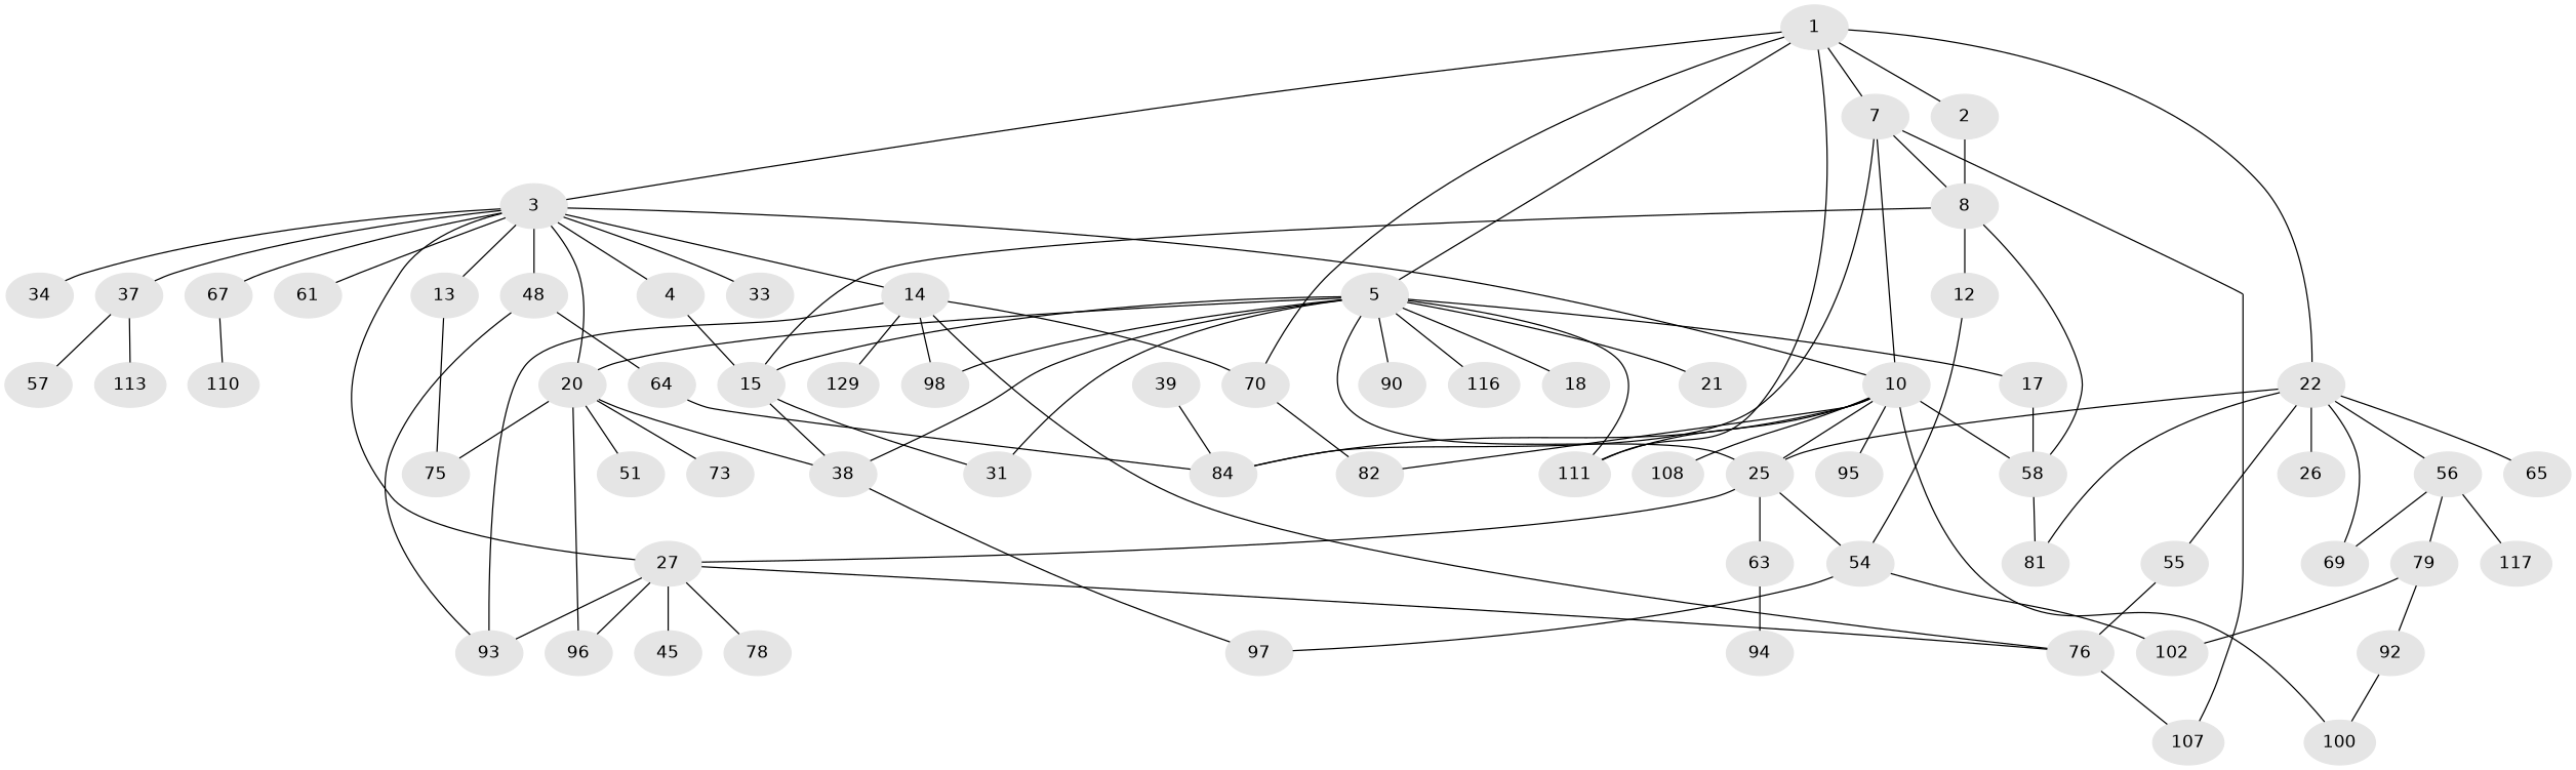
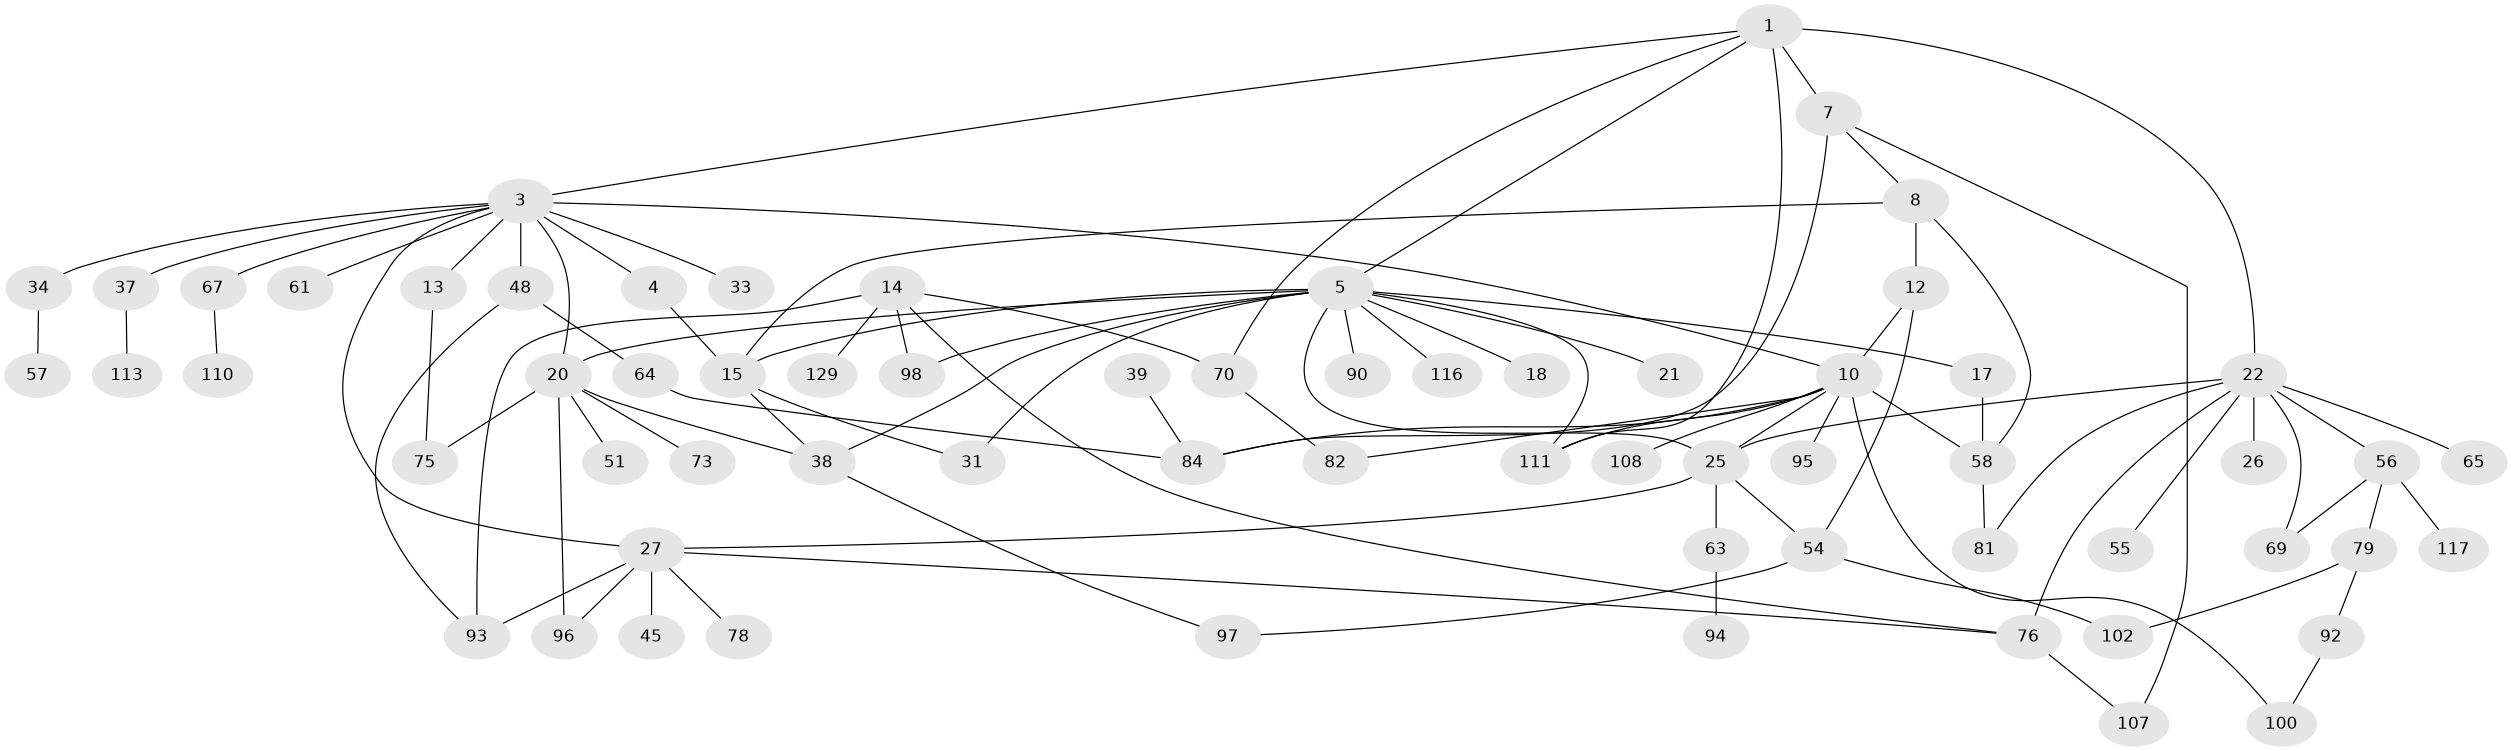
  graph {
    fontname="DejaVu Sans"
    node [color=gray90 fontname="DejaVu Sans" style=filled]
    edge [fontname="DejaVu Sans"]
    1
-   2
    3 [super="+29+41+35+23"]
    5 [super="+9+6"]
    7
    22 [super="+114+24"]
    70 [super="+109"]
    111 [super="+115+134"]
    8 [super="+91"]
    4 [super="+53"]
    10 [super="+32+16"]
    13
    14 [super="+40+103"]
    20 [super="+68+42+60+43"]
    27 [super="+30+104"]
    33
    34
    37 [super="+101"]
    48 [super="+52+71"]
    61
    67
    15 [super="+19"]
    17 [super="+80"]
    18
    21
    25 [super="+47"]
    31
    90
    98
    116
    38 [super="+50+59+87"]
    84 [super="+106+85"]
    107
    76 [super="+133+128"]
    26
    55
    56 [super="+72"]
    65
    69
    81
    82
    12 [super="+118"]
    58 [super="+77+83"]
    95
    100 [super="+125"]
    108 [super="+127"]
    75
    93
    129
    51 [super="+62"]
    73
    96
    45
    78
    57
    113
    64 [super="+105+99"]
    110 [super="+119"]
    54 [super="+135"]
    63
    39
    97
    102
    79
    117
    94
    92
-   1 -- 2
    1 -- 3
    1 -- 5
    1 -- 7
    1 -- 22 [weight=2]
    1 -- 70
    1 -- 111
-   2 -- 8
    3 -- 4
    3 -- 10
    3 -- 13
-   3 -- 14
    3 -- 20
    3 -- 27
    3 -- 33
    3 -- 34
    3 -- 37
    3 -- 48
    3 -- 61
    3 -- 67
    5 -- 111
    5 -- 20 [weight=2]
    5 -- 15
    5 -- 17
    5 -- 18
    5 -- 21
    5 -- 25
    5 -- 31
    5 -- 90
    5 -- 98
    5 -- 116
    5 -- 38
    7 -- 8
-   7 -- 10
+   12 -- 10
    7 -- 84
    7 -- 107
    22 -- 25
-   55 -- 76
+   22 -- 76
    22 -- 26
    22 -- 55
    22 -- 56
    22 -- 65
    22 -- 69
    22 -- 81
    70 -- 82
    8 -- 15
    8 -- 12
    8 -- 58
    4 -- 15
    10 -- 111
    10 -- 25
    10 -- 84
    10 -- 82
    10 -- 58
    10 -- 95
    10 -- 100
    10 -- 108
    13 -- 75
    14 -- 70
    14 -- 98
    14 -- 76
    14 -- 93
    14 -- 129
    20 -- 38
    20 -- 75
    20 -- 51
    20 -- 73
    20 -- 96
    27 -- 76
    27 -- 93
    27 -- 96
    27 -- 45
    27 -- 78
-   37 -- 57
+   34 -- 57
    37 -- 113
    48 -- 93
    48 -- 64
    67 -- 110
    15 -- 31
    15 -- 38
    17 -- 58
    25 -- 27
    25 -- 54
    25 -- 63
    38 -- 97
    76 -- 107
    56 -- 69
    56 -- 79
    56 -- 117
    12 -- 54
    58 -- 81
    64 -- 84
    54 -- 97
    54 -- 102
    63 -- 94
    39 -- 84
    79 -- 102
    79 -- 92
    92 -- 100
  }
